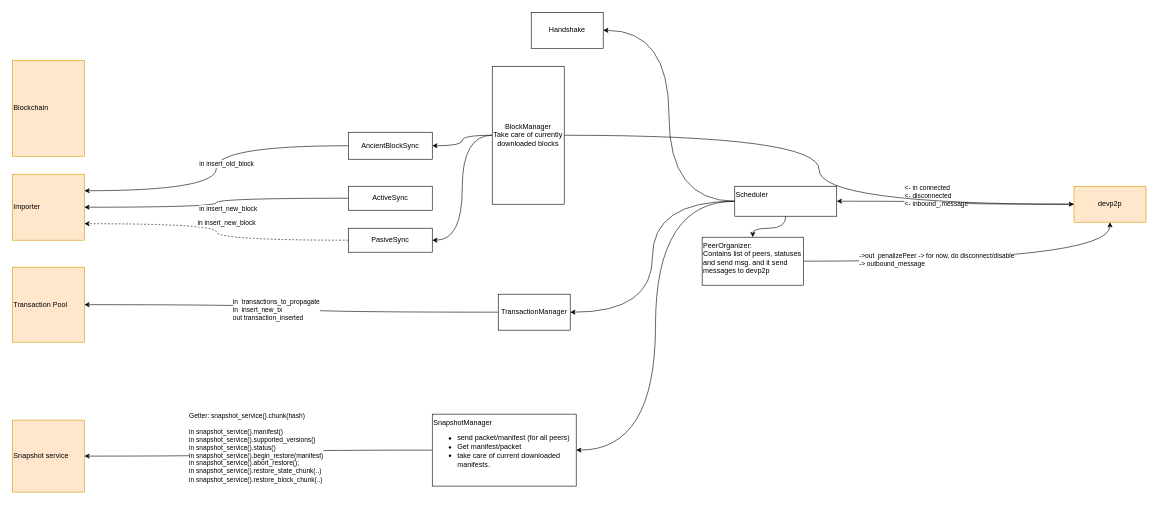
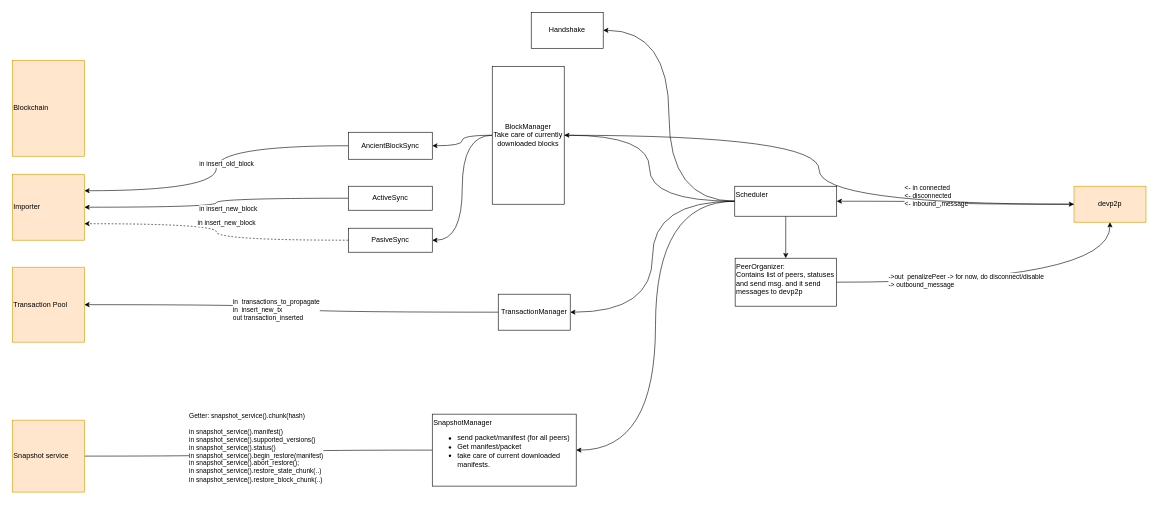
  <mxCell id="0" />
  <mxCell id="1" parent="0" />
+ <mxCell id="2" style="edgeStyle=orthogonalEdgeStyle;curved=1;rounded=0;orthogonalLoop=1;jettySize=auto;html=1;" parent="1" source="7" target="17" edge="1"><mxGeometry relative="1" as="geometry"><mxPoint x="1140" y="240" as="targetPoint" /></mxGeometry></mxCell>
  <mxCell id="3" style="edgeStyle=orthogonalEdgeStyle;rounded=0;orthogonalLoop=1;jettySize=auto;html=1;curved=1;" parent="1" source="7" target="23" edge="1"><mxGeometry relative="1" as="geometry" /></mxCell>
  <mxCell id="4" style="edgeStyle=orthogonalEdgeStyle;rounded=0;orthogonalLoop=1;jettySize=auto;html=1;entryX=1;entryY=0.5;entryDx=0;entryDy=0;curved=1;" parent="1" source="7" target="38" edge="1"><mxGeometry relative="1" as="geometry"><mxPoint x="1140" y="150" as="targetPoint" /></mxGeometry></mxCell>
  <mxCell id="5" style="edgeStyle=orthogonalEdgeStyle;curved=1;rounded=0;orthogonalLoop=1;jettySize=auto;html=1;entryX=1;entryY=0.5;entryDx=0;entryDy=0;" parent="1" source="7" target="20" edge="1"><mxGeometry relative="1" as="geometry"><mxPoint x="1140" y="380" as="targetPoint" /></mxGeometry></mxCell>
  <mxCell id="6" style="edgeStyle=orthogonalEdgeStyle;curved=1;rounded=0;orthogonalLoop=1;jettySize=auto;html=1;entryX=1;entryY=0.5;entryDx=0;entryDy=0;" parent="1" source="7" target="13" edge="1"><mxGeometry relative="1" as="geometry"><mxPoint x="1140" y="525" as="targetPoint" /></mxGeometry></mxCell>
  <mxCell id="7" value="Scheduler" style="rounded=0;whiteSpace=wrap;html=1;align=left;verticalAlign=top;" parent="1" vertex="1"><mxGeometry x="1224.38" y="310" width="170" height="50" as="geometry" /></mxCell>
  <mxCell id="8" style="edgeStyle=orthogonalEdgeStyle;rounded=0;orthogonalLoop=1;jettySize=auto;html=1;curved=1;" parent="1" source="10" target="7" edge="1"><mxGeometry relative="1" as="geometry" /></mxCell>
  <mxCell id="9" value="&amp;lt;- in connected&lt;br&gt;&amp;lt;- disconnected&lt;br&gt;&amp;lt;- inbound_,message" style="edgeLabel;html=1;align=left;verticalAlign=middle;resizable=0;points=[];" parent="8" vertex="1" connectable="0"><mxGeometry x="-0.184" y="4" relative="1" as="geometry"><mxPoint x="-121" y="-19" as="offset" /></mxGeometry></mxCell>
  <mxCell id="10" value="devp2p&lt;br&gt;" style="rounded=0;whiteSpace=wrap;html=1;fillColor=#ffe6cc;strokeColor=#d79b00;" parent="1" vertex="1"><mxGeometry x="1790" y="310" width="120" height="60" as="geometry" /></mxCell>
- <mxCell id="11" style="edgeStyle=orthogonalEdgeStyle;curved=1;rounded=0;orthogonalLoop=1;jettySize=auto;html=1;" parent="1" source="13" target="33" edge="1"><mxGeometry relative="1" as="geometry" /></mxCell>
+ <mxCell id="11" style="edgeStyle=orthogonalEdgeStyle;curved=1;rounded=0;orthogonalLoop=1;jettySize=auto;html=1;endArrow=none;" parent="1" source="13" target="33" edge="1"><mxGeometry relative="1" as="geometry" /></mxCell>
  <mxCell id="12" value="&lt;div&gt;Getter: snapshot_service().chunk(hash)&lt;/div&gt;&lt;div&gt;&lt;br&gt;&lt;/div&gt;&lt;div&gt;in snapshot_service().manifest()&lt;/div&gt;&lt;div&gt;in snapshot_service().supported_versions()&lt;/div&gt;&lt;div&gt;in snapshot_service().status()&lt;/div&gt;&lt;div&gt;in snapshot_service().begin_restore(manifest)&lt;/div&gt;&lt;div&gt;in snapshot_service().abort_restore();&lt;/div&gt;&lt;div&gt;in snapshot_service().restore_state_chunk(..)&lt;/div&gt;&lt;div&gt;in snapshot_service().restore_block_chunk(..)&lt;/div&gt;" style="edgeLabel;html=1;align=left;verticalAlign=top;resizable=0;points=[];" parent="11" vertex="1" connectable="0"><mxGeometry x="-0.167" y="5" relative="1" as="geometry"><mxPoint x="-161" y="-75" as="offset" /></mxGeometry></mxCell>
  <mxCell id="13" value="SnapshotManager&lt;br&gt;&lt;ul&gt;&lt;li&gt;send packet/manifest (for all peers)&lt;/li&gt;&lt;li&gt;Get manifest/packet&lt;/li&gt;&lt;li&gt;take care of current downloaded manifests.&lt;/li&gt;&lt;/ul&gt;" style="rounded=0;whiteSpace=wrap;html=1;align=left;verticalAlign=top;" parent="1" vertex="1"><mxGeometry x="720" y="690" width="240" height="120" as="geometry" /></mxCell>
  <mxCell id="14" style="edgeStyle=orthogonalEdgeStyle;curved=1;rounded=0;orthogonalLoop=1;jettySize=auto;html=1;" parent="1" source="17" target="26" edge="1"><mxGeometry relative="1" as="geometry" /></mxCell>
  <mxCell id="15" style="edgeStyle=orthogonalEdgeStyle;curved=1;rounded=0;orthogonalLoop=1;jettySize=auto;html=1;" parent="1" source="17" target="10" edge="1"><mxGeometry relative="1" as="geometry" /></mxCell>
  <mxCell id="16" style="edgeStyle=orthogonalEdgeStyle;curved=1;rounded=0;orthogonalLoop=1;jettySize=auto;html=1;entryX=1;entryY=0.5;entryDx=0;entryDy=0;" parent="1" source="17" target="32" edge="1"><mxGeometry relative="1" as="geometry" /></mxCell>
  <mxCell id="17" value="BlockManager&lt;br&gt;Take care of currently downloaded blocks" style="rounded=0;whiteSpace=wrap;html=1;" parent="1" vertex="1"><mxGeometry x="820" y="110" width="120" height="230" as="geometry" /></mxCell>
  <mxCell id="18" style="edgeStyle=orthogonalEdgeStyle;curved=1;rounded=0;orthogonalLoop=1;jettySize=auto;html=1;" parent="1" source="20" target="35" edge="1"><mxGeometry relative="1" as="geometry"><mxPoint x="400" y="510" as="targetPoint" /></mxGeometry></mxCell>
  <mxCell id="19" value="in&amp;nbsp; transactions_to_propagate&lt;br&gt;in&amp;nbsp; insert_new_tx&lt;br&gt;out transaction_inserted" style="edgeLabel;html=1;align=left;verticalAlign=middle;resizable=0;points=[];" parent="18" vertex="1" connectable="0"><mxGeometry x="-0.119" y="-3" relative="1" as="geometry"><mxPoint x="-135" y="-2" as="offset" /></mxGeometry></mxCell>
  <mxCell id="20" value="TransactionManager" style="rounded=0;whiteSpace=wrap;html=1;" parent="1" vertex="1"><mxGeometry x="830" y="490" width="120" height="60" as="geometry" /></mxCell>
  <mxCell id="21" style="edgeStyle=orthogonalEdgeStyle;rounded=0;orthogonalLoop=1;jettySize=auto;html=1;entryX=0.5;entryY=1;entryDx=0;entryDy=0;curved=1;" parent="1" source="23" target="10" edge="1"><mxGeometry relative="1" as="geometry" /></mxCell>
  <mxCell id="22" value="&lt;span&gt;-&amp;gt;out&amp;nbsp; penalizePeer -&amp;gt; for now, do disconnect/disable&lt;br&gt;-&amp;gt; outbound_message&lt;br&gt;&lt;/span&gt;" style="edgeLabel;html=1;align=left;verticalAlign=middle;resizable=0;points=[];" parent="21" vertex="1" connectable="0"><mxGeometry x="-0.436" y="3" relative="1" as="geometry"><mxPoint x="-71.75" as="offset" /></mxGeometry></mxCell>
- <mxCell id="23" value="PeerOrganizer:&lt;br&gt;Contains list of peers, statuses and send msg. and it send messages to devp2p" style="rounded=0;whiteSpace=wrap;html=1;align=left;verticalAlign=top;" parent="1" vertex="1"><mxGeometry x="1170" y="395" width="168.75" height="80" as="geometry" /></mxCell>
+ <mxCell id="23" value="PeerOrganizer:&lt;br&gt;Contains list of peers, statuses and send msg. and it send messages to devp2p" style="rounded=0;whiteSpace=wrap;html=1;align=left;verticalAlign=top;" parent="1" vertex="1"><mxGeometry x="1225" y="430" width="168.75" height="80" as="geometry" /></mxCell>
  <mxCell id="24" style="edgeStyle=orthogonalEdgeStyle;curved=1;rounded=0;orthogonalLoop=1;jettySize=auto;html=1;entryX=1;entryY=0.25;entryDx=0;entryDy=0;" parent="1" source="26" target="36" edge="1"><mxGeometry relative="1" as="geometry" /></mxCell>
  <mxCell id="25" value="in insert_old_block" style="edgeLabel;html=1;align=left;verticalAlign=top;resizable=0;points=[];" parent="24" vertex="1" connectable="0"><mxGeometry x="0.246" y="8" relative="1" as="geometry"><mxPoint x="-4" y="-65.5" as="offset" /></mxGeometry></mxCell>
  <mxCell id="26" value="AncientBlockSync" style="rounded=0;whiteSpace=wrap;html=1;" parent="1" vertex="1"><mxGeometry x="580" y="220" width="140" height="45" as="geometry" /></mxCell>
  <mxCell id="27" style="edgeStyle=orthogonalEdgeStyle;curved=1;rounded=0;orthogonalLoop=1;jettySize=auto;html=1;entryX=1;entryY=0.5;entryDx=0;entryDy=0;" parent="1" source="29" target="36" edge="1"><mxGeometry relative="1" as="geometry" /></mxCell>
  <mxCell id="28" value="in insert_new_block" style="edgeLabel;html=1;align=left;verticalAlign=top;resizable=0;points=[];" parent="27" vertex="1" connectable="0"><mxGeometry x="0.2" y="3" relative="1" as="geometry"><mxPoint x="8" y="-13" as="offset" /></mxGeometry></mxCell>
  <mxCell id="29" value="ActiveSync" style="rounded=0;whiteSpace=wrap;html=1;" parent="1" vertex="1"><mxGeometry x="580" y="310" width="140" height="40" as="geometry" /></mxCell>
  <mxCell id="30" style="edgeStyle=orthogonalEdgeStyle;curved=1;rounded=0;orthogonalLoop=1;jettySize=auto;html=1;entryX=1;entryY=0.75;entryDx=0;entryDy=0;dashed=1;" parent="1" source="32" target="36" edge="1"><mxGeometry relative="1" as="geometry" /></mxCell>
  <mxCell id="31" value="&lt;span style=&quot;text-align: left&quot;&gt;in insert_new_block&lt;/span&gt;" style="edgeLabel;html=1;align=center;verticalAlign=middle;resizable=0;points=[];" parent="30" vertex="1" connectable="0"><mxGeometry x="-0.503" y="-11" relative="1" as="geometry"><mxPoint x="-87.59" y="-19" as="offset" /></mxGeometry></mxCell>
  <mxCell id="32" value="PasiveSync" style="rounded=0;whiteSpace=wrap;html=1;" parent="1" vertex="1"><mxGeometry x="580" y="380" width="140" height="40" as="geometry" /></mxCell>
  <mxCell id="33" value="Snapshot service" style="rounded=0;whiteSpace=wrap;html=1;align=left;fillColor=#ffe6cc;strokeColor=#d79b00;" parent="1" vertex="1"><mxGeometry x="20" y="700" width="120" height="120" as="geometry" /></mxCell>
  <mxCell id="34" value="Blockchain" style="rounded=0;whiteSpace=wrap;html=1;align=left;fillColor=#ffe6cc;strokeColor=#d79b00;" parent="1" vertex="1"><mxGeometry x="20" y="100" width="120" height="160" as="geometry" /></mxCell>
  <mxCell id="35" value="Transaction Pool&lt;br&gt;" style="rounded=0;whiteSpace=wrap;html=1;align=left;fillColor=#ffe6cc;strokeColor=#d79b00;" parent="1" vertex="1"><mxGeometry x="20" y="445" width="120" height="125" as="geometry" /></mxCell>
  <mxCell id="36" value="Importer" style="rounded=0;whiteSpace=wrap;html=1;align=left;fillColor=#ffe6cc;strokeColor=#d79b00;" parent="1" vertex="1"><mxGeometry x="20" y="290" width="120" height="110" as="geometry" /></mxCell>
  <mxCell id="37" style="edgeStyle=orthogonalEdgeStyle;curved=1;rounded=0;orthogonalLoop=1;jettySize=auto;html=1;exitX=0.5;exitY=1;exitDx=0;exitDy=0;fontSize=11;" parent="1" edge="1"><mxGeometry relative="1" as="geometry"><mxPoint x="1315" y="310" as="sourcePoint" /><mxPoint x="1315" y="310" as="targetPoint" /></mxGeometry></mxCell>
  <mxCell id="38" value="Handshake" style="rounded=0;whiteSpace=wrap;html=1;" parent="1" vertex="1"><mxGeometry x="885" y="20" width="120" height="60" as="geometry" /></mxCell>
